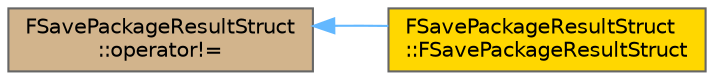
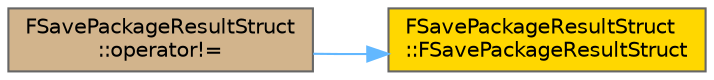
  digraph {
    rankdir=LR
    node [fontname=Helvetica fontsize=10 shape=box style=filled]
    n1 [color=gray40 fillcolor=tan fontcolor=black height=0.2 label="FSavePackageResultStruct\l::operator!=" width=0.4]
    n2 [color=grey40 fillcolor=gold height=0.2 label="FSavePackageResultStruct\l::FSavePackageResultStruct" width=0.4]
-   n2 -> n1 [color=steelblue1 fontname=Helvetica fontsize=10 labelfontname=Helvetica labelfontsize=10 style=solid]
+   n1 -> n2 [color=steelblue1 fontname=Helvetica fontsize=10 labelfontname=Helvetica labelfontsize=10 style=solid]
  }
